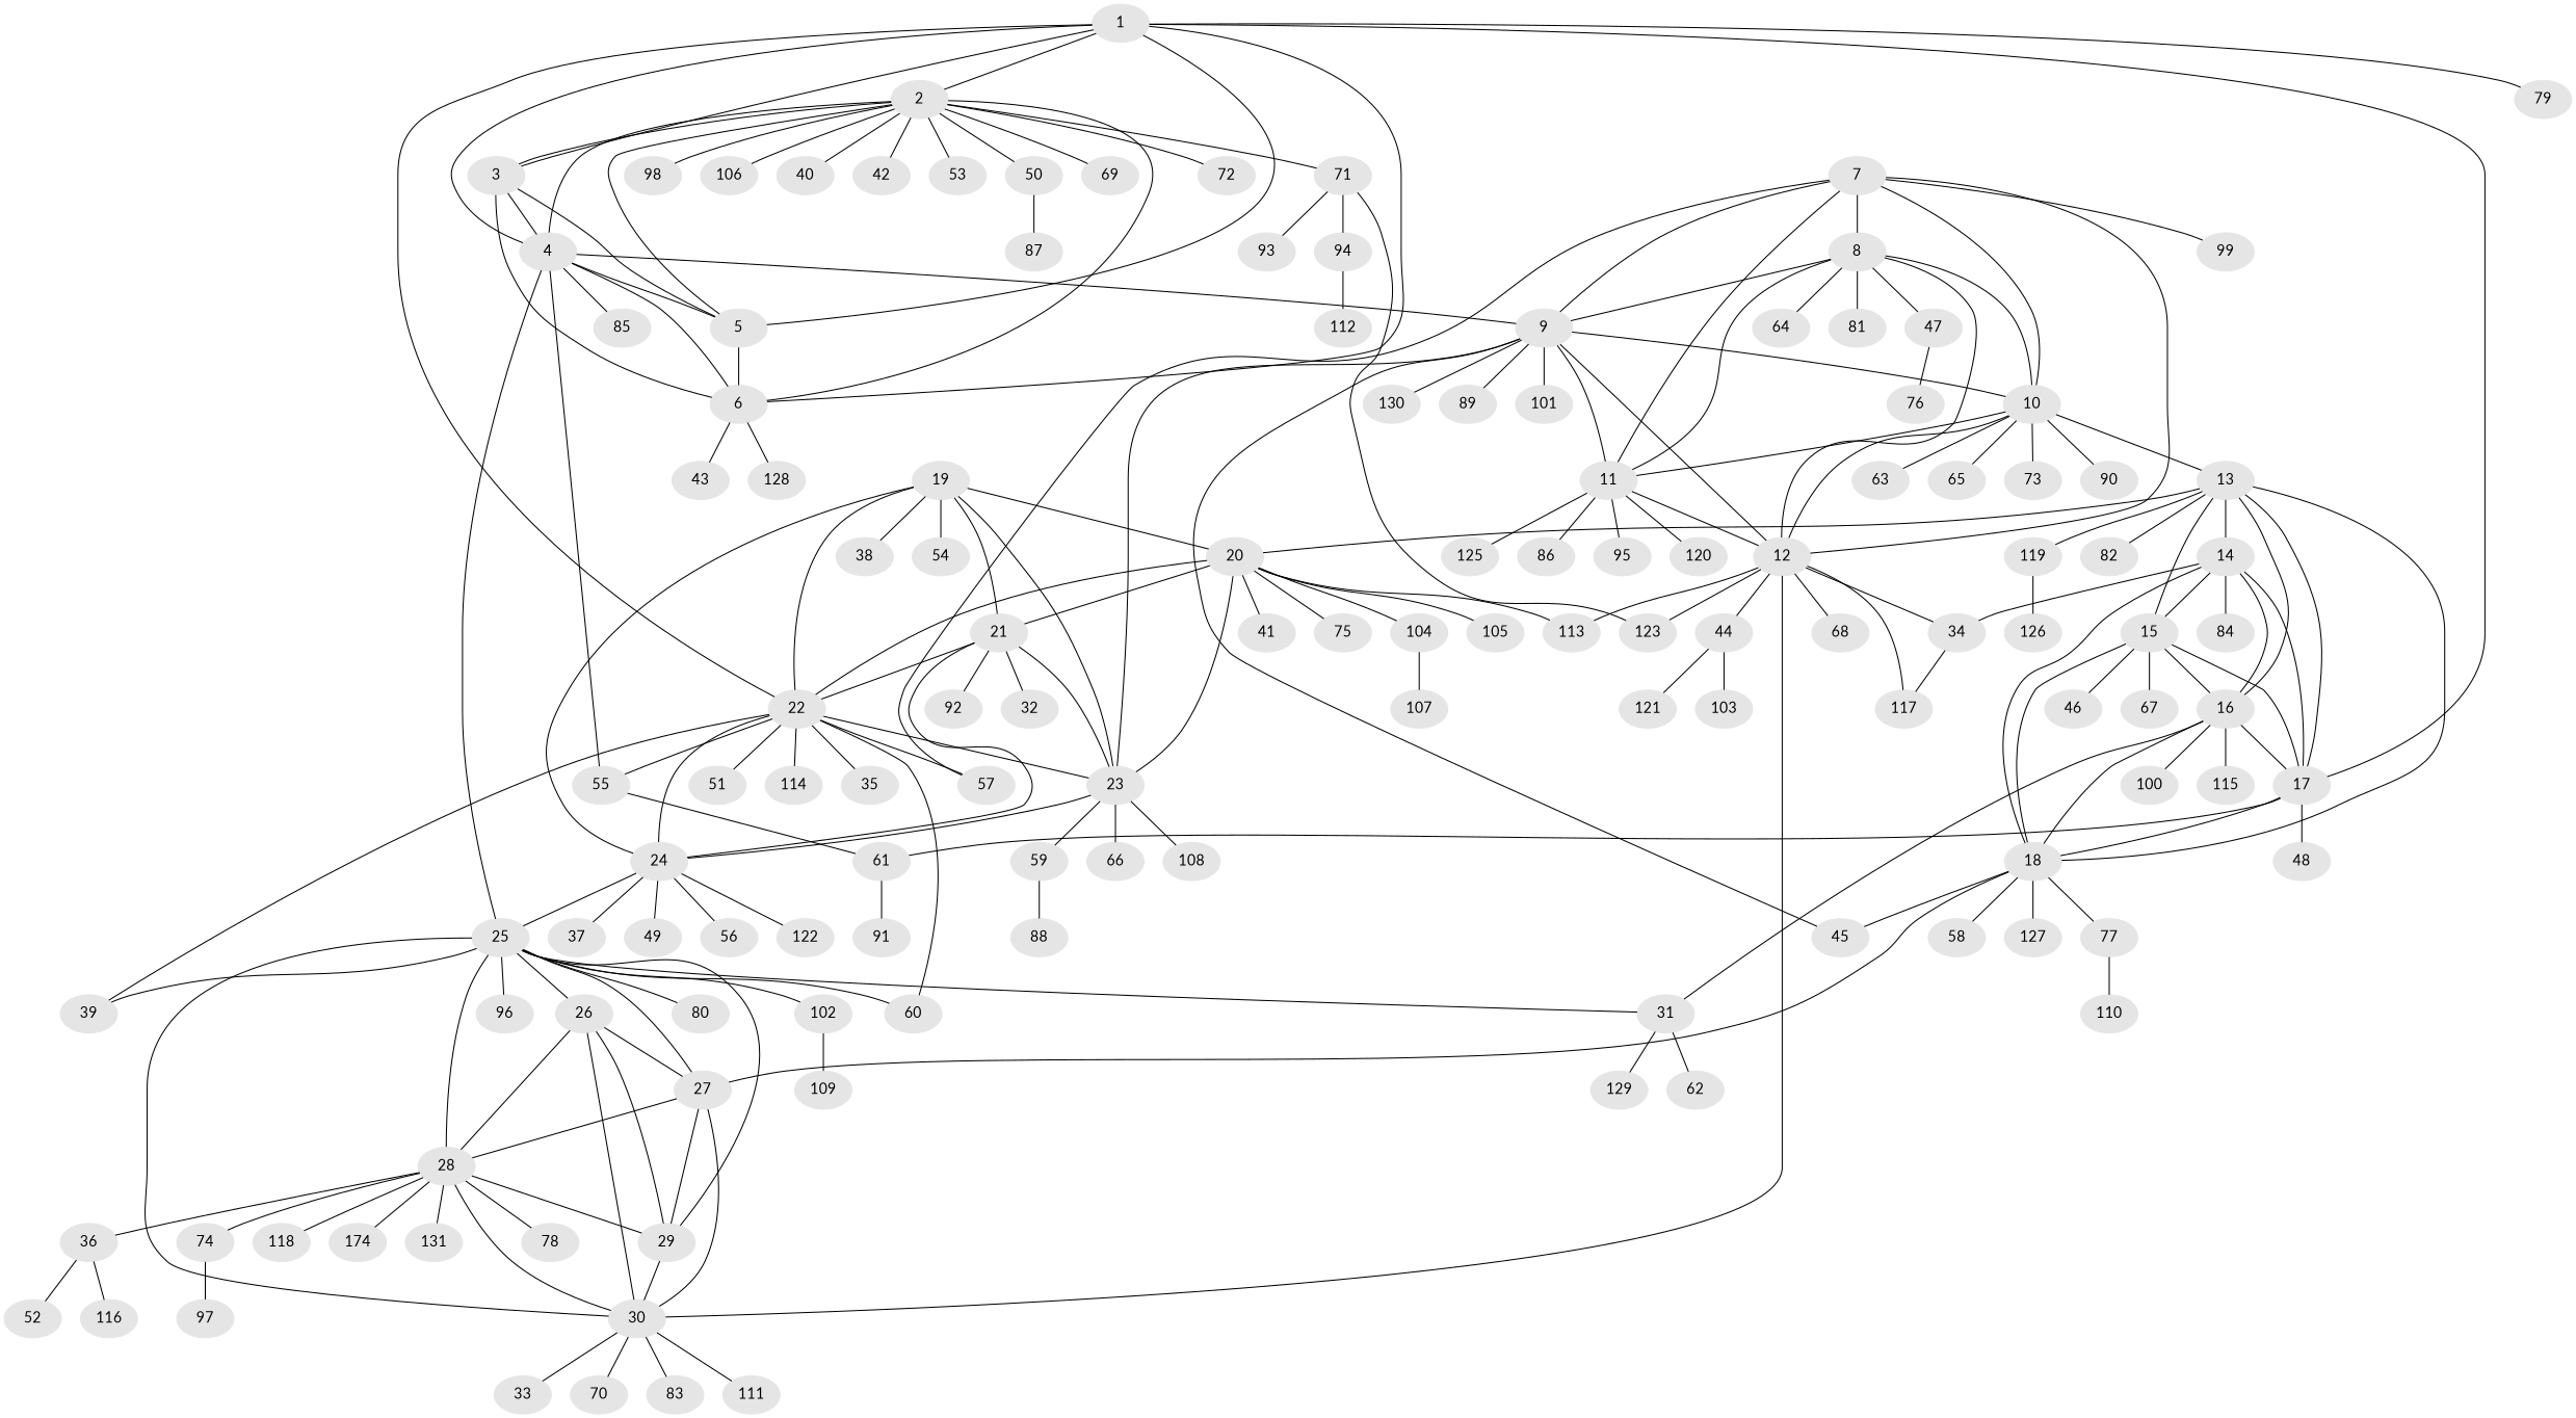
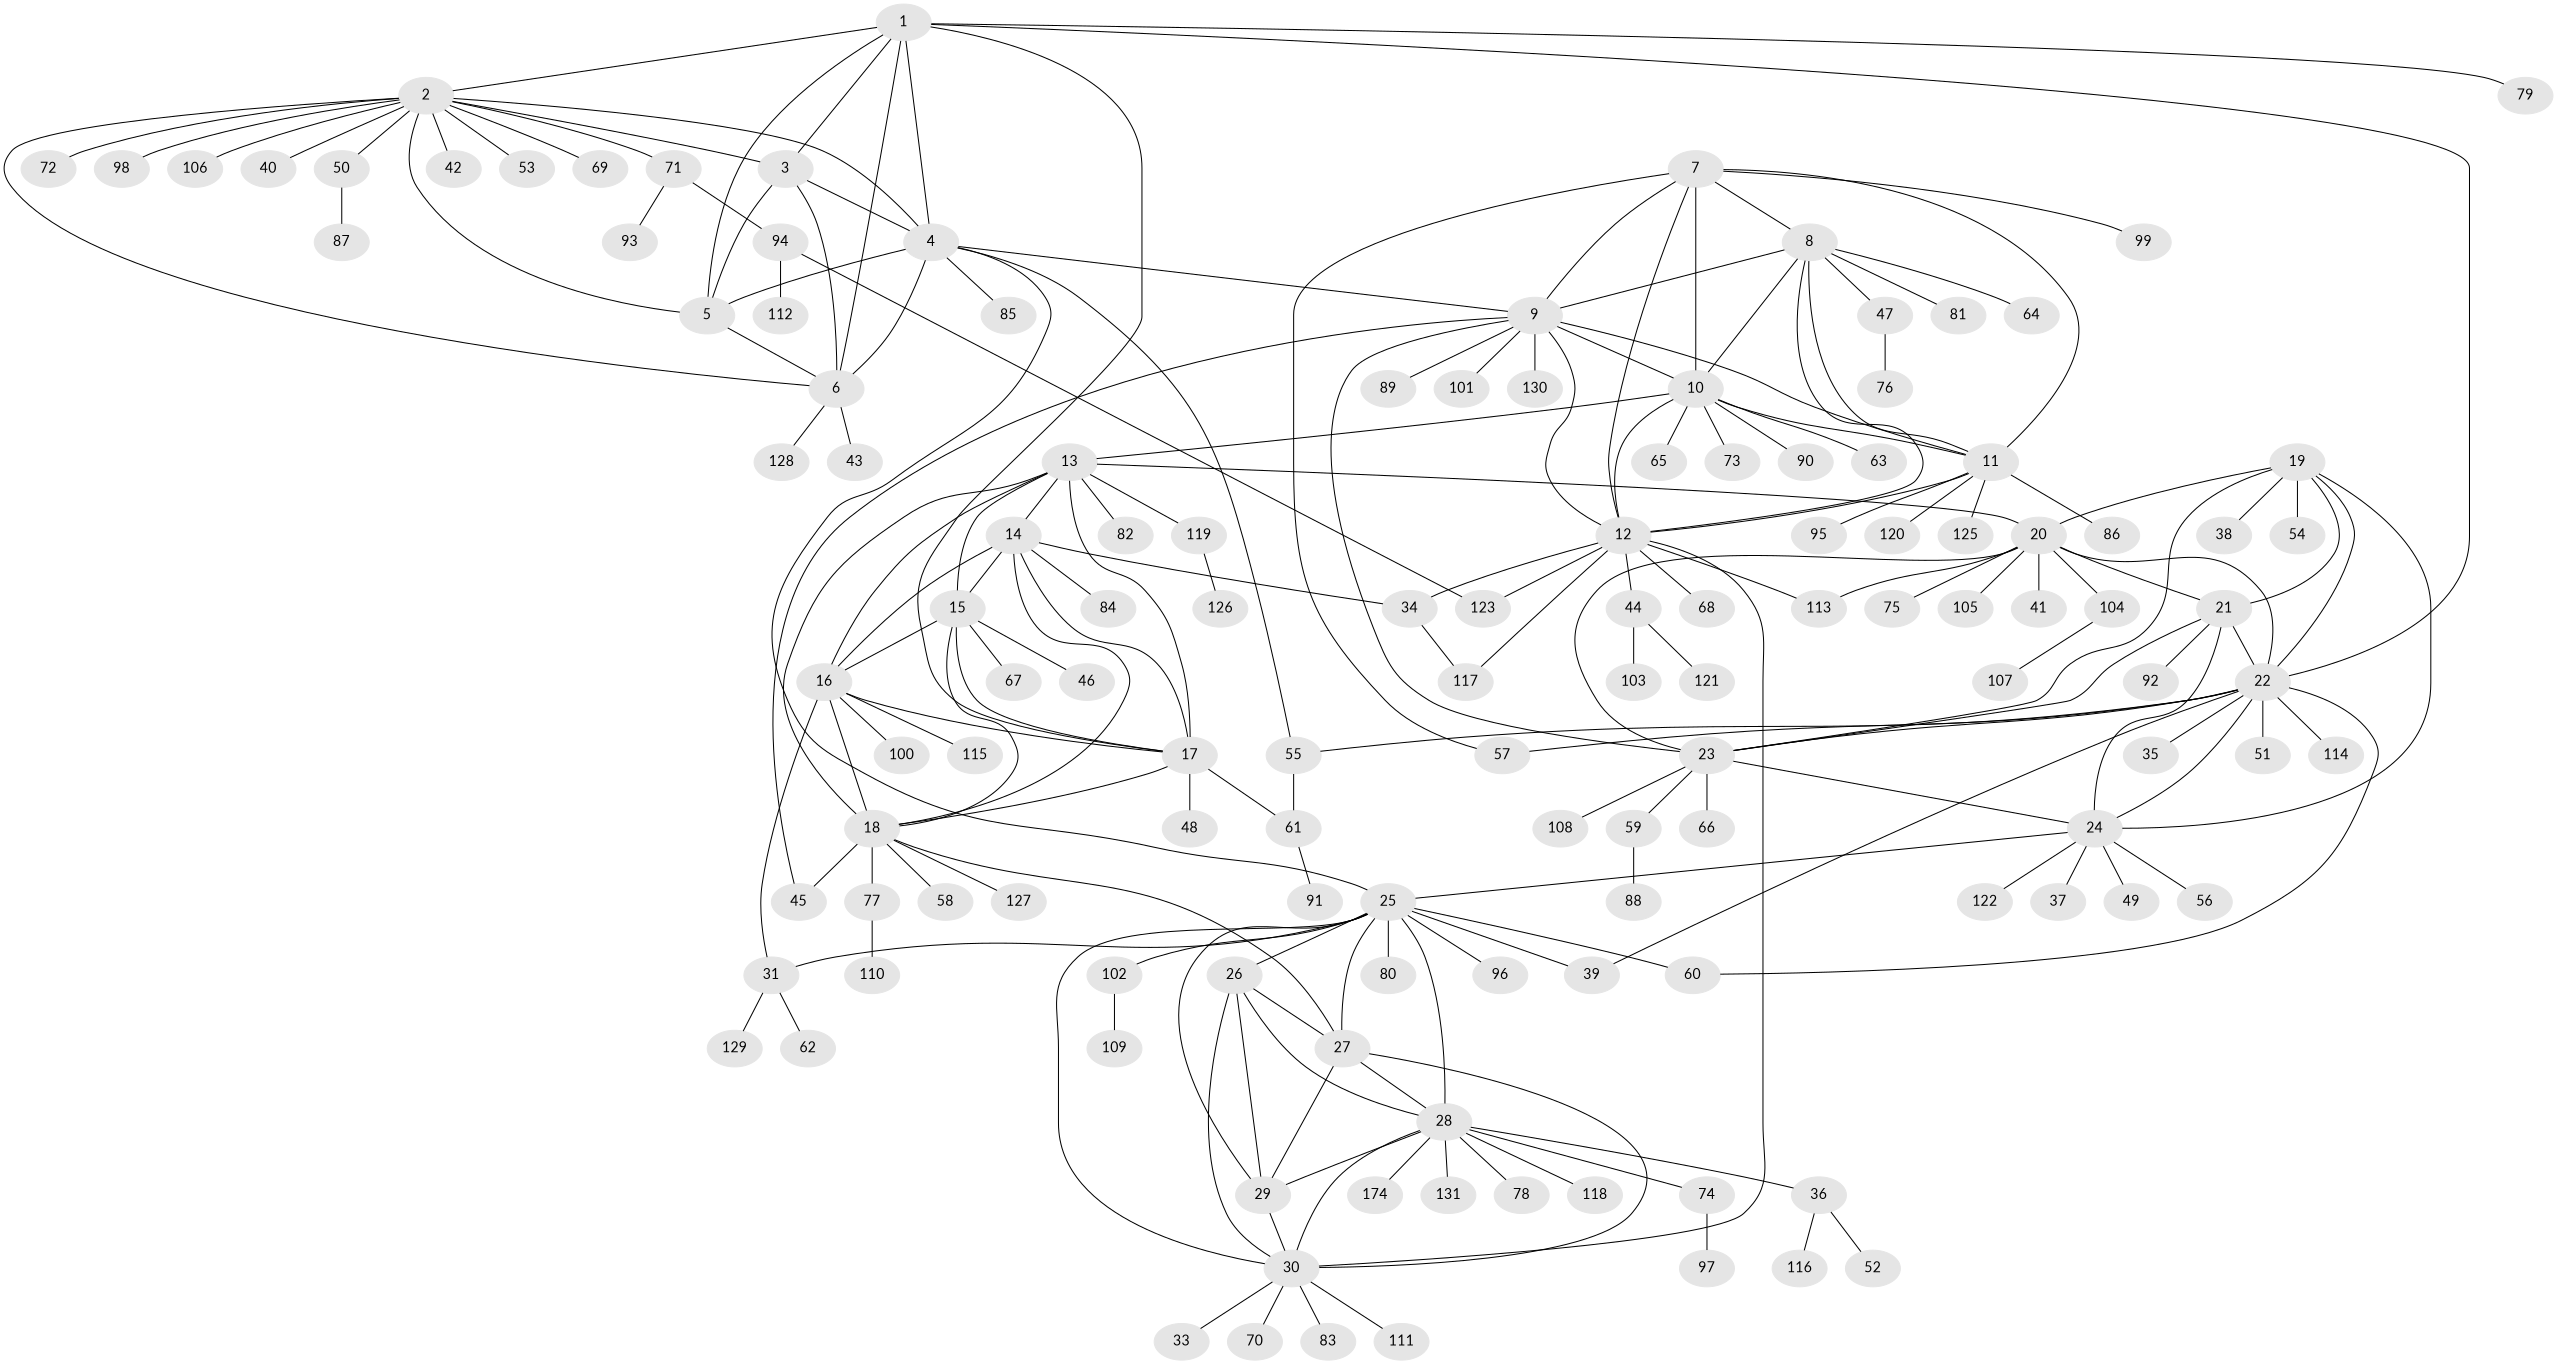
  graph {
    fontname=Lato
    node [color=gray90 fontname=Lato style=filled]
    edge [fontname=Lato]
    1
    2
    3
    4
    5
    6
    17
    22
    79
    40
    42
    50
    53
    69
    71
    72
    98
    106
    9
    25
    55
    85
    43
    128
    18
    48
    61
    57
    23
    24
    35
    39
    51
    60
    114
    87
    123
    93
    94
    10
    11
    12
    45
    89
    101
    130
    30
    31
    27
    26
    28
    29
    80
    96
    102
    7
    8
    99
    47
    64
    81
    13
    63
    65
    73
    90
    86
    95
    120
    125
    34
    44
    68
    113
    117
    76
    59
    66
    108
    14
    15
    16
    20
    82
    119
    33
    70
    83
    111
    103
    121
    84
    46
    67
    100
    115
    58
    77
    127
    21
    41
    75
    104
    105
    126
    62
    129
    91
    110
    19
    38
    54
-   32
    92
    37
    49
    56
    122
    107
    88
    36
    74
    78
    118
    n125 [label=174]
    131
    109
    52
    116
    97
    112
    1 -- 2
    1 -- 3
    1 -- 4
    1 -- 5
    1 -- 6
    1 -- 17
    1 -- 22
    1 -- 79
    2 -- 3
    2 -- 4
    2 -- 5
    2 -- 6
    2 -- 40
    2 -- 42
    2 -- 50
    2 -- 53
    2 -- 69
    2 -- 71
    2 -- 72
    2 -- 98
    2 -- 106
    3 -- 4
    3 -- 5
    3 -- 6
    4 -- 5
    4 -- 6
    4 -- 9
    4 -- 25
    4 -- 55
    4 -- 85
    5 -- 6
    6 -- 43
    6 -- 128
    17 -- 18
    17 -- 48
    17 -- 61
    22 -- 55
    22 -- 57
    22 -- 23
    22 -- 24
    22 -- 35
    22 -- 39
    22 -- 51
    22 -- 60
    22 -- 114
    50 -- 87
-   71 -- 123
+   94 -- 123
    71 -- 93
    71 -- 94
    9 -- 23
    9 -- 10
    9 -- 11
    9 -- 12
    9 -- 45
    9 -- 89
    9 -- 101
    9 -- 130
    25 -- 39
    25 -- 60
    25 -- 30
    25 -- 31
    25 -- 27
    25 -- 26
    25 -- 28
    25 -- 29
    25 -- 80
    25 -- 96
    25 -- 102
    55 -- 61
    18 -- 45
    18 -- 27
    18 -- 58
    18 -- 77
    18 -- 127
    61 -- 91
    23 -- 24
    23 -- 59
    23 -- 66
    23 -- 108
    24 -- 25
    24 -- 37
    24 -- 49
    24 -- 56
    24 -- 122
    94 -- 112
    10 -- 11
    10 -- 12
    10 -- 13
    10 -- 63
    10 -- 65
    10 -- 73
    10 -- 90
    11 -- 12
    11 -- 86
    11 -- 95
    11 -- 120
    11 -- 125
    12 -- 123
    12 -- 30
    12 -- 34
    12 -- 44
    12 -- 68
    12 -- 113
    12 -- 117
    30 -- 33
    30 -- 70
    30 -- 83
    30 -- 111
    31 -- 62
    31 -- 129
    27 -- 30
    27 -- 28
    27 -- 29
    26 -- 30
    26 -- 27
    26 -- 28
    26 -- 29
    28 -- 30
    28 -- 29
    28 -- 36
    28 -- 74
    28 -- 78
    28 -- 118
    28 -- n125
    28 -- 131
    29 -- 30
    102 -- 109
    7 -- 9
    7 -- 57
    7 -- 10
    7 -- 11
    7 -- 12
    7 -- 8
    7 -- 99
    8 -- 9
    8 -- 10
    8 -- 11
    8 -- 12
    8 -- 47
    8 -- 64
    8 -- 81
    47 -- 76
    13 -- 17
    13 -- 18
    13 -- 14
    13 -- 15
    13 -- 16
    13 -- 20
    13 -- 82
    13 -- 119
    34 -- 117
    44 -- 103
    44 -- 121
    59 -- 88
    14 -- 17
    14 -- 18
    14 -- 34
    14 -- 15
    14 -- 16
    14 -- 84
    15 -- 17
    15 -- 18
    15 -- 16
    15 -- 46
    15 -- 67
    16 -- 17
    16 -- 18
    16 -- 31
    16 -- 100
    16 -- 115
    20 -- 22
    20 -- 23
    20 -- 113
    20 -- 21
    20 -- 41
    20 -- 75
    20 -- 104
    20 -- 105
    119 -- 126
    77 -- 110
    21 -- 22
    21 -- 23
    21 -- 24
-   21 -- 32
    21 -- 92
    104 -- 107
    19 -- 22
    19 -- 23
    19 -- 24
    19 -- 20
    19 -- 21
    19 -- 38
    19 -- 54
    36 -- 52
    36 -- 116
    74 -- 97
  }
